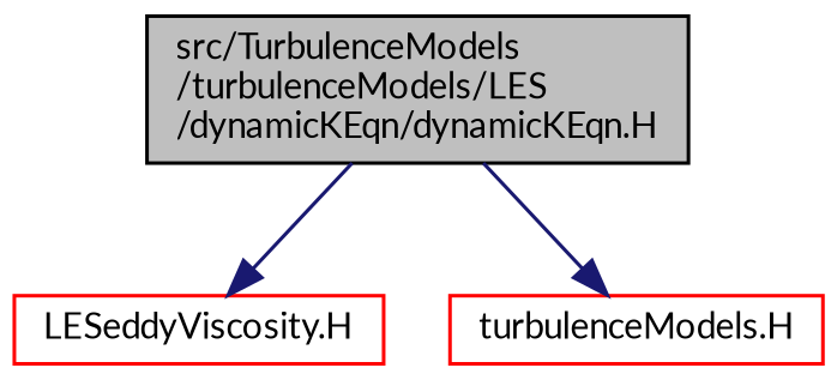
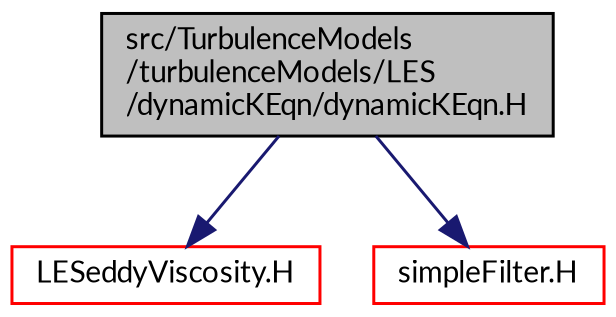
  digraph {
    fontname=Lato
    node [color=red fontname=Lato fontsize=10 shape=record]
    edge [color=midnightblue fontname=Lato fontsize=10 labelfontname=FreeSans labelfontsize=10 style=solid]
    n1 [color=black fillcolor=grey75 fontcolor=black height=0.2 label="src/TurbulenceModels\l/turbulenceModels/LES\l/dynamicKEqn/dynamicKEqn.H" style=filled width=0.4]
    n2 [height=0.2 label="LESeddyViscosity.H" width=0.4]
-   n3 [height=0.2 label="turbulenceModels.H" width=0.4]
+   n3 [height=0.2 label="simpleFilter.H" width=0.4]
    n1 -> n2
    n1 -> n3
  }
